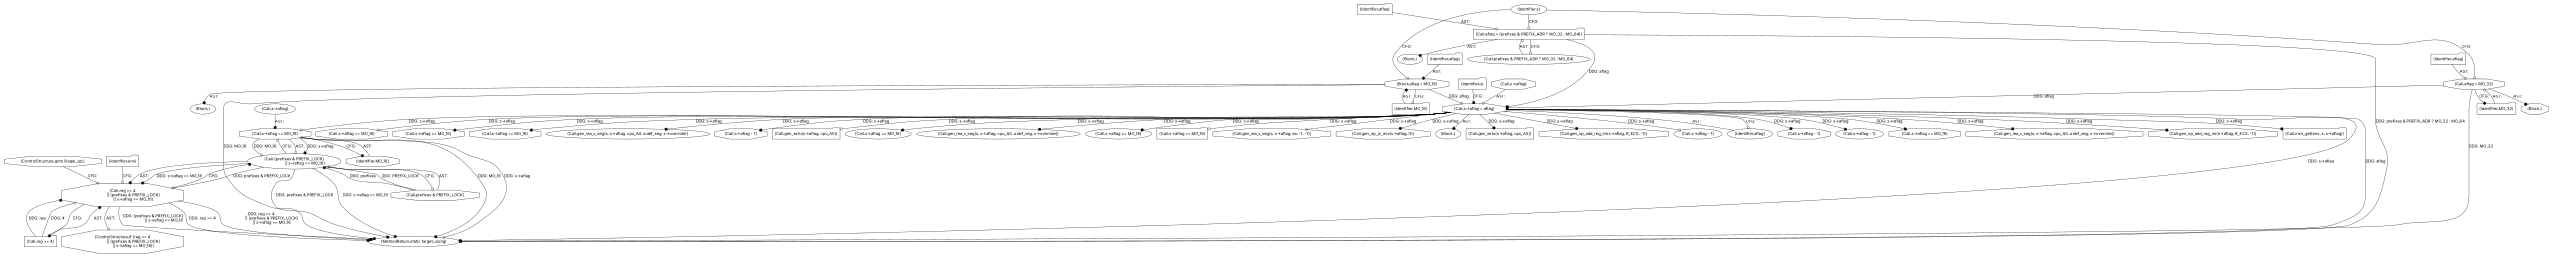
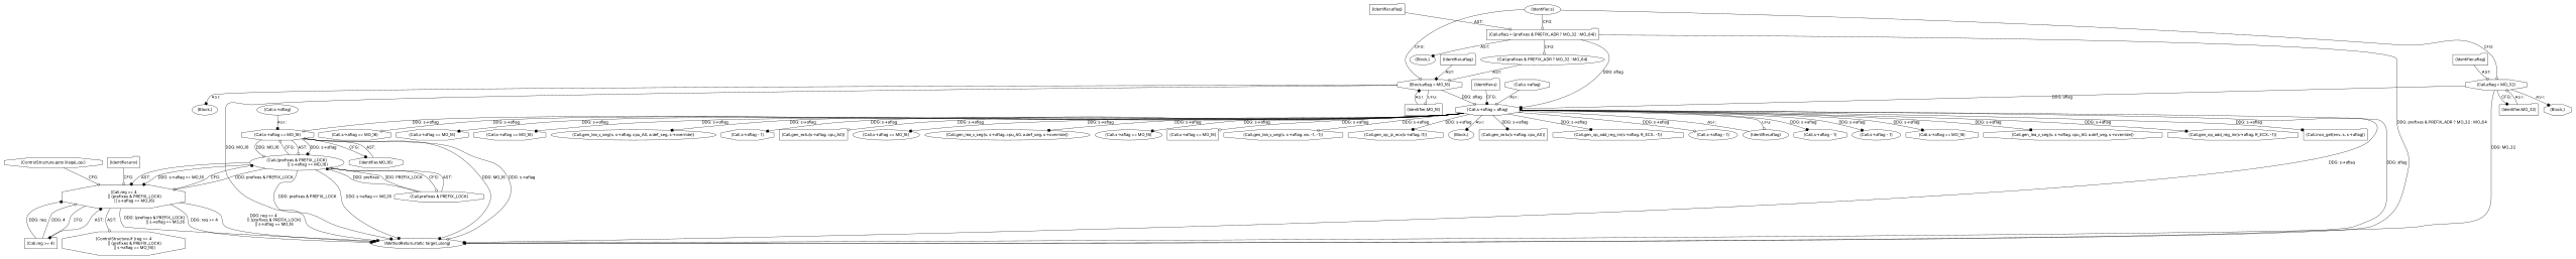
  digraph {
    fontname=Inter
    node [fontname=Inter shape=octagon]
    edge [arrowhead=box fontname=Inter]
    n1 [label="(Call,s->aflag == MO_16)"]
    n2 [label="(Call,(prefixes & PREFIX_LOCK)\n                    || s->aflag == MO_16)" shape=ellipse]
    n3 [label="(Identifier,MO_16)"]
    n4 [label="(MethodReturn,static target_ulong)" shape=ellipse]
    n5 [label="(Call,reg >= 4\n                    || (prefixes & PREFIX_LOCK)\n                    || s->aflag == MO_16)"]
    n6 [label="(Call,prefixes & PREFIX_LOCK)"]
    n7 [label="(Call,s->aflag = aflag)"]
    n8 [label="(Call,insn_get(env, s, s->aflag))" shape=folder]
    n9 [label="(Call,s->aflag == MO_16)"]
    n10 [label="(Call,s->aflag == MO_16)"]
    n11 [label="(Call,s->aflag == MO_16)"]
    n12 [label="(Call,gen_lea_v_seg(s, s->aflag, cpu_A0, a.def_seg, s->override))" shape=ellipse]
    n13 [label="(Call,s->aflag - 1)"]
    n14 [label="(Call,gen_extu(s->aflag, cpu_A0))" shape=folder]
    n15 [label="(Call,s->aflag == MO_16)" shape=ellipse]
    n16 [label="(Call,gen_lea_v_seg(s, s->aflag, cpu_A0, a.def_seg, s->override))" shape=ellipse]
    n17 [label="(Call,s->aflag == MO_16)" shape=ellipse]
    n18 [label="(Call,s->aflag == MO_16)" shape=folder]
    n19 [label="(Call,gen_lea_v_seg(s, s->aflag, ea, -1, -1))"]
    n20 [label="(Call,gen_op_jz_ecx(s->aflag, l1))"]
    n21 [label="(Block,)" shape=ellipse]
    n22 [label="(Call,gen_extu(s->aflag, cpu_A0))" shape=folder]
    n23 [label="(Call,gen_op_add_reg_im(s->aflag, R_ECX, -1))"]
    n24 [label="(Call,s->aflag - 1)" shape=ellipse]
    n25 [label="(Identifier,aflag)" shape=ellipse]
    n26 [label="(Call,s->aflag - 1)"]
    n27 [label="(Call,s->aflag - 1)" shape=ellipse]
    n28 [label="(Call,s->aflag == MO_16)"]
    n29 [label="(Call,gen_lea_v_seg(s, s->aflag, cpu_A0, a.def_seg, s->override))"]
    n30 [label="(Call,gen_op_add_reg_im(s->aflag, R_ECX, -1))"]
    n31 [label="(Call,aflag = MO_32)"]
    n32 [label="(Block,)"]
    n33 [label="(Identifier,MO_32)" shape=folder]
    n34 [label="(Block,aflag = MO_16)"]
    n35 [label="(Identifier,MO_16)" shape=folder]
    n36 [label="(Block,)" shape=ellipse]
    n37 [label="(Call,aflag = (prefixes & PREFIX_ADR ? MO_32 : MO_64))" shape=folder]
    n38 [label="(Call,prefixes & PREFIX_ADR ? MO_32 : MO_64)" shape=ellipse]
    n39 [label="(Block,)" shape=ellipse]
    n40 [label="(ControlStructure,if (reg >= 4\n                    || (prefixes & PREFIX_LOCK)\n                    || s->aflag == MO_16))"]
    n41 [label="(Call,reg >= 4)" shape=folder]
    n42 [label="(Identifier,env)" shape=folder]
    n43 [label="(Identifier,aflag)" shape=folder]
    n44 [label="(Identifier,s)" shape=ellipse]
    n45 [label="(Identifier,aflag)" shape=folder]
    n46 [label="(Call,s->aflag)" shape=ellipse]
    n47 [label="(Identifier,aflag)" shape=folder]
    n48 [label="(Identifier,s)" shape=folder]
    n49 [label="(ControlStructure,goto illegal_op;)"]
    n50 [label="(Call,s->aflag)"]
    n1 -> n2 [arrowhead=odot label="AST: "]
    n1 -> n2 [label="DDG: s->aflag"]
    n1 -> n2 [arrowhead=odot label="DDG: MO_16"]
    n1 -> n3 [label="CFG: "]
    n1 -> n4 [label="DDG: MO_16"]
    n1 -> n4 [arrowhead=odot label="DDG: s->aflag"]
    n2 -> n1 [arrowhead=odot label="CFG: "]
    n2 -> n4 [label="DDG: prefixes & PREFIX_LOCK"]
    n2 -> n4 [label="DDG: s->aflag == MO_16"]
    n2 -> n5 [label="AST: "]
    n2 -> n5 [arrowhead=odot label="DDG: prefixes & PREFIX_LOCK"]
    n2 -> n5 [label="DDG: s->aflag == MO_16"]
    n2 -> n6 [arrowhead=odot label="CFG: "]
    n3 -> n1 [arrowhead=odot label="AST: "]
    n5 -> n2 [label="CFG: "]
    n5 -> n4 [label="DDG: reg >= 4\n                    || (prefixes & PREFIX_LOCK)\n                    || s->aflag == MO_16"]
    n5 -> n4 [label="DDG: (prefixes & PREFIX_LOCK)\n                    || s->aflag == MO_16"]
    n5 -> n4 [label="DDG: reg >= 4"]
    n5 -> n40 [arrowhead=odot label="AST: "]
    n5 -> n41 [label="CFG: "]
    n6 -> n2 [arrowhead=odot label="AST: "]
    n6 -> n2 [label="DDG: prefixes"]
    n6 -> n2 [arrowhead=odot label="DDG: PREFIX_LOCK"]
    n7 -> n1 [arrowhead=odot label="DDG: s->aflag"]
    n7 -> n4 [arrowhead=odot label="DDG: aflag"]
    n7 -> n4 [label="DDG: s->aflag"]
    n7 -> n8 [label="DDG: s->aflag"]
    n7 -> n9 [arrowhead=odot label="DDG: s->aflag"]
    n7 -> n10 [label="DDG: s->aflag"]
    n7 -> n11 [label="DDG: s->aflag"]
    n7 -> n12 [label="DDG: s->aflag"]
    n7 -> n13 [label="DDG: s->aflag"]
    n7 -> n14 [arrowhead=odot label="DDG: s->aflag"]
    n7 -> n15 [label="DDG: s->aflag"]
    n7 -> n16 [label="DDG: s->aflag"]
    n7 -> n17 [label="DDG: s->aflag"]
    n7 -> n18 [arrowhead=odot label="DDG: s->aflag"]
    n7 -> n19 [arrowhead=odot label="DDG: s->aflag"]
    n7 -> n20 [label="DDG: s->aflag"]
    n7 -> n21 [label="AST: "]
    n7 -> n22 [label="DDG: s->aflag"]
    n7 -> n23 [label="DDG: s->aflag"]
    n7 -> n24 [arrowhead=odot label="DDG: s->aflag"]
    n7 -> n25 [arrowhead=odot label="CFG: "]
    n7 -> n26 [label="DDG: s->aflag"]
    n7 -> n27 [label="DDG: s->aflag"]
    n7 -> n28 [label="DDG: s->aflag"]
    n7 -> n29 [label="DDG: s->aflag"]
    n7 -> n30 [label="DDG: s->aflag"]
    n25 -> n7 [arrowhead=odot label="AST: "]
    n31 -> n4 [label="DDG: MO_32"]
    n31 -> n7 [label="DDG: aflag"]
    n31 -> n32 [label="AST: "]
    n31 -> n33 [label="CFG: "]
    n33 -> n31 [arrowhead=odot label="AST: "]
    n34 -> n4 [label="DDG: MO_16"]
    n34 -> n7 [arrowhead=odot label="DDG: aflag"]
    n34 -> n35 [arrowhead=odot label="CFG: "]
    n34 -> n36 [label="AST: "]
    n35 -> n34 [label="AST: "]
    n37 -> n4 [arrowhead=odot label="DDG: prefixes & PREFIX_ADR ? MO_32 : MO_64"]
    n37 -> n7 [label="DDG: aflag"]
    n37 -> n38 [arrowhead=odot label="CFG: "]
    n37 -> n39 [label="AST: "]
-   n38 -> n37 [arrowhead=odot label="AST: "]
+   n38 -> n34 [arrowhead=odot label="AST: "]
    n41 -> n5 [label="AST: "]
    n41 -> n5 [label="DDG: reg"]
    n41 -> n5 [arrowhead=odot label="DDG: 4"]
    n42 -> n5 [arrowhead=odot label="CFG: "]
    n43 -> n37 [arrowhead=odot label="AST: "]
    n44 -> n31 [arrowhead=odot label="CFG: "]
    n44 -> n34 [arrowhead=odot label="CFG: "]
    n44 -> n37 [arrowhead=odot label="CFG: "]
    n45 -> n34 [label="AST: "]
    n46 -> n1 [label="AST: "]
    n47 -> n31 [arrowhead=odot label="AST: "]
    n48 -> n7 [label="CFG: "]
    n49 -> n5 [arrowhead=odot label="CFG: "]
    n50 -> n7 [arrowhead=odot label="AST: "]
  }
